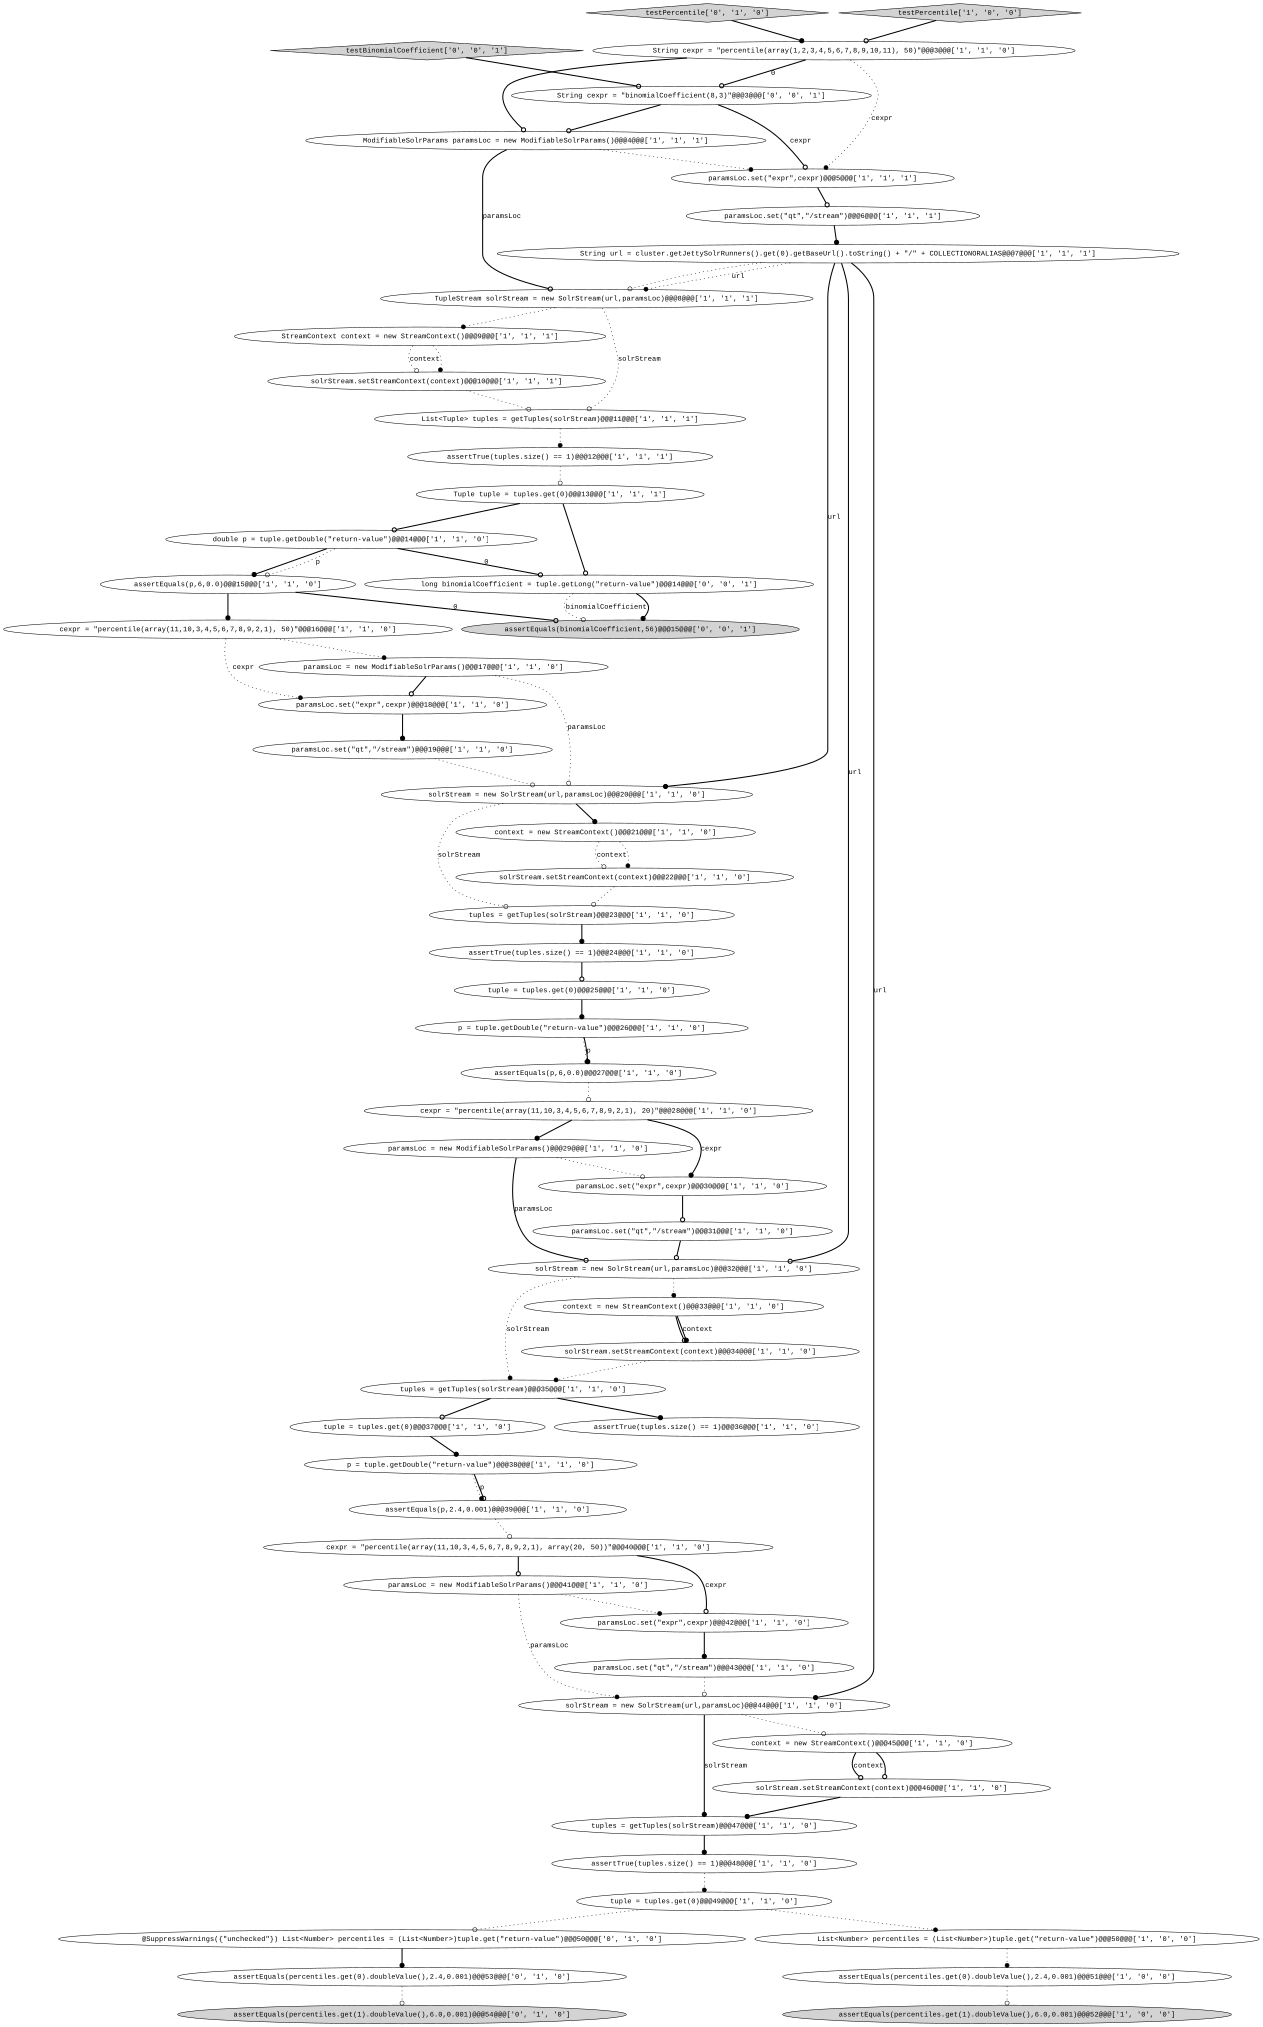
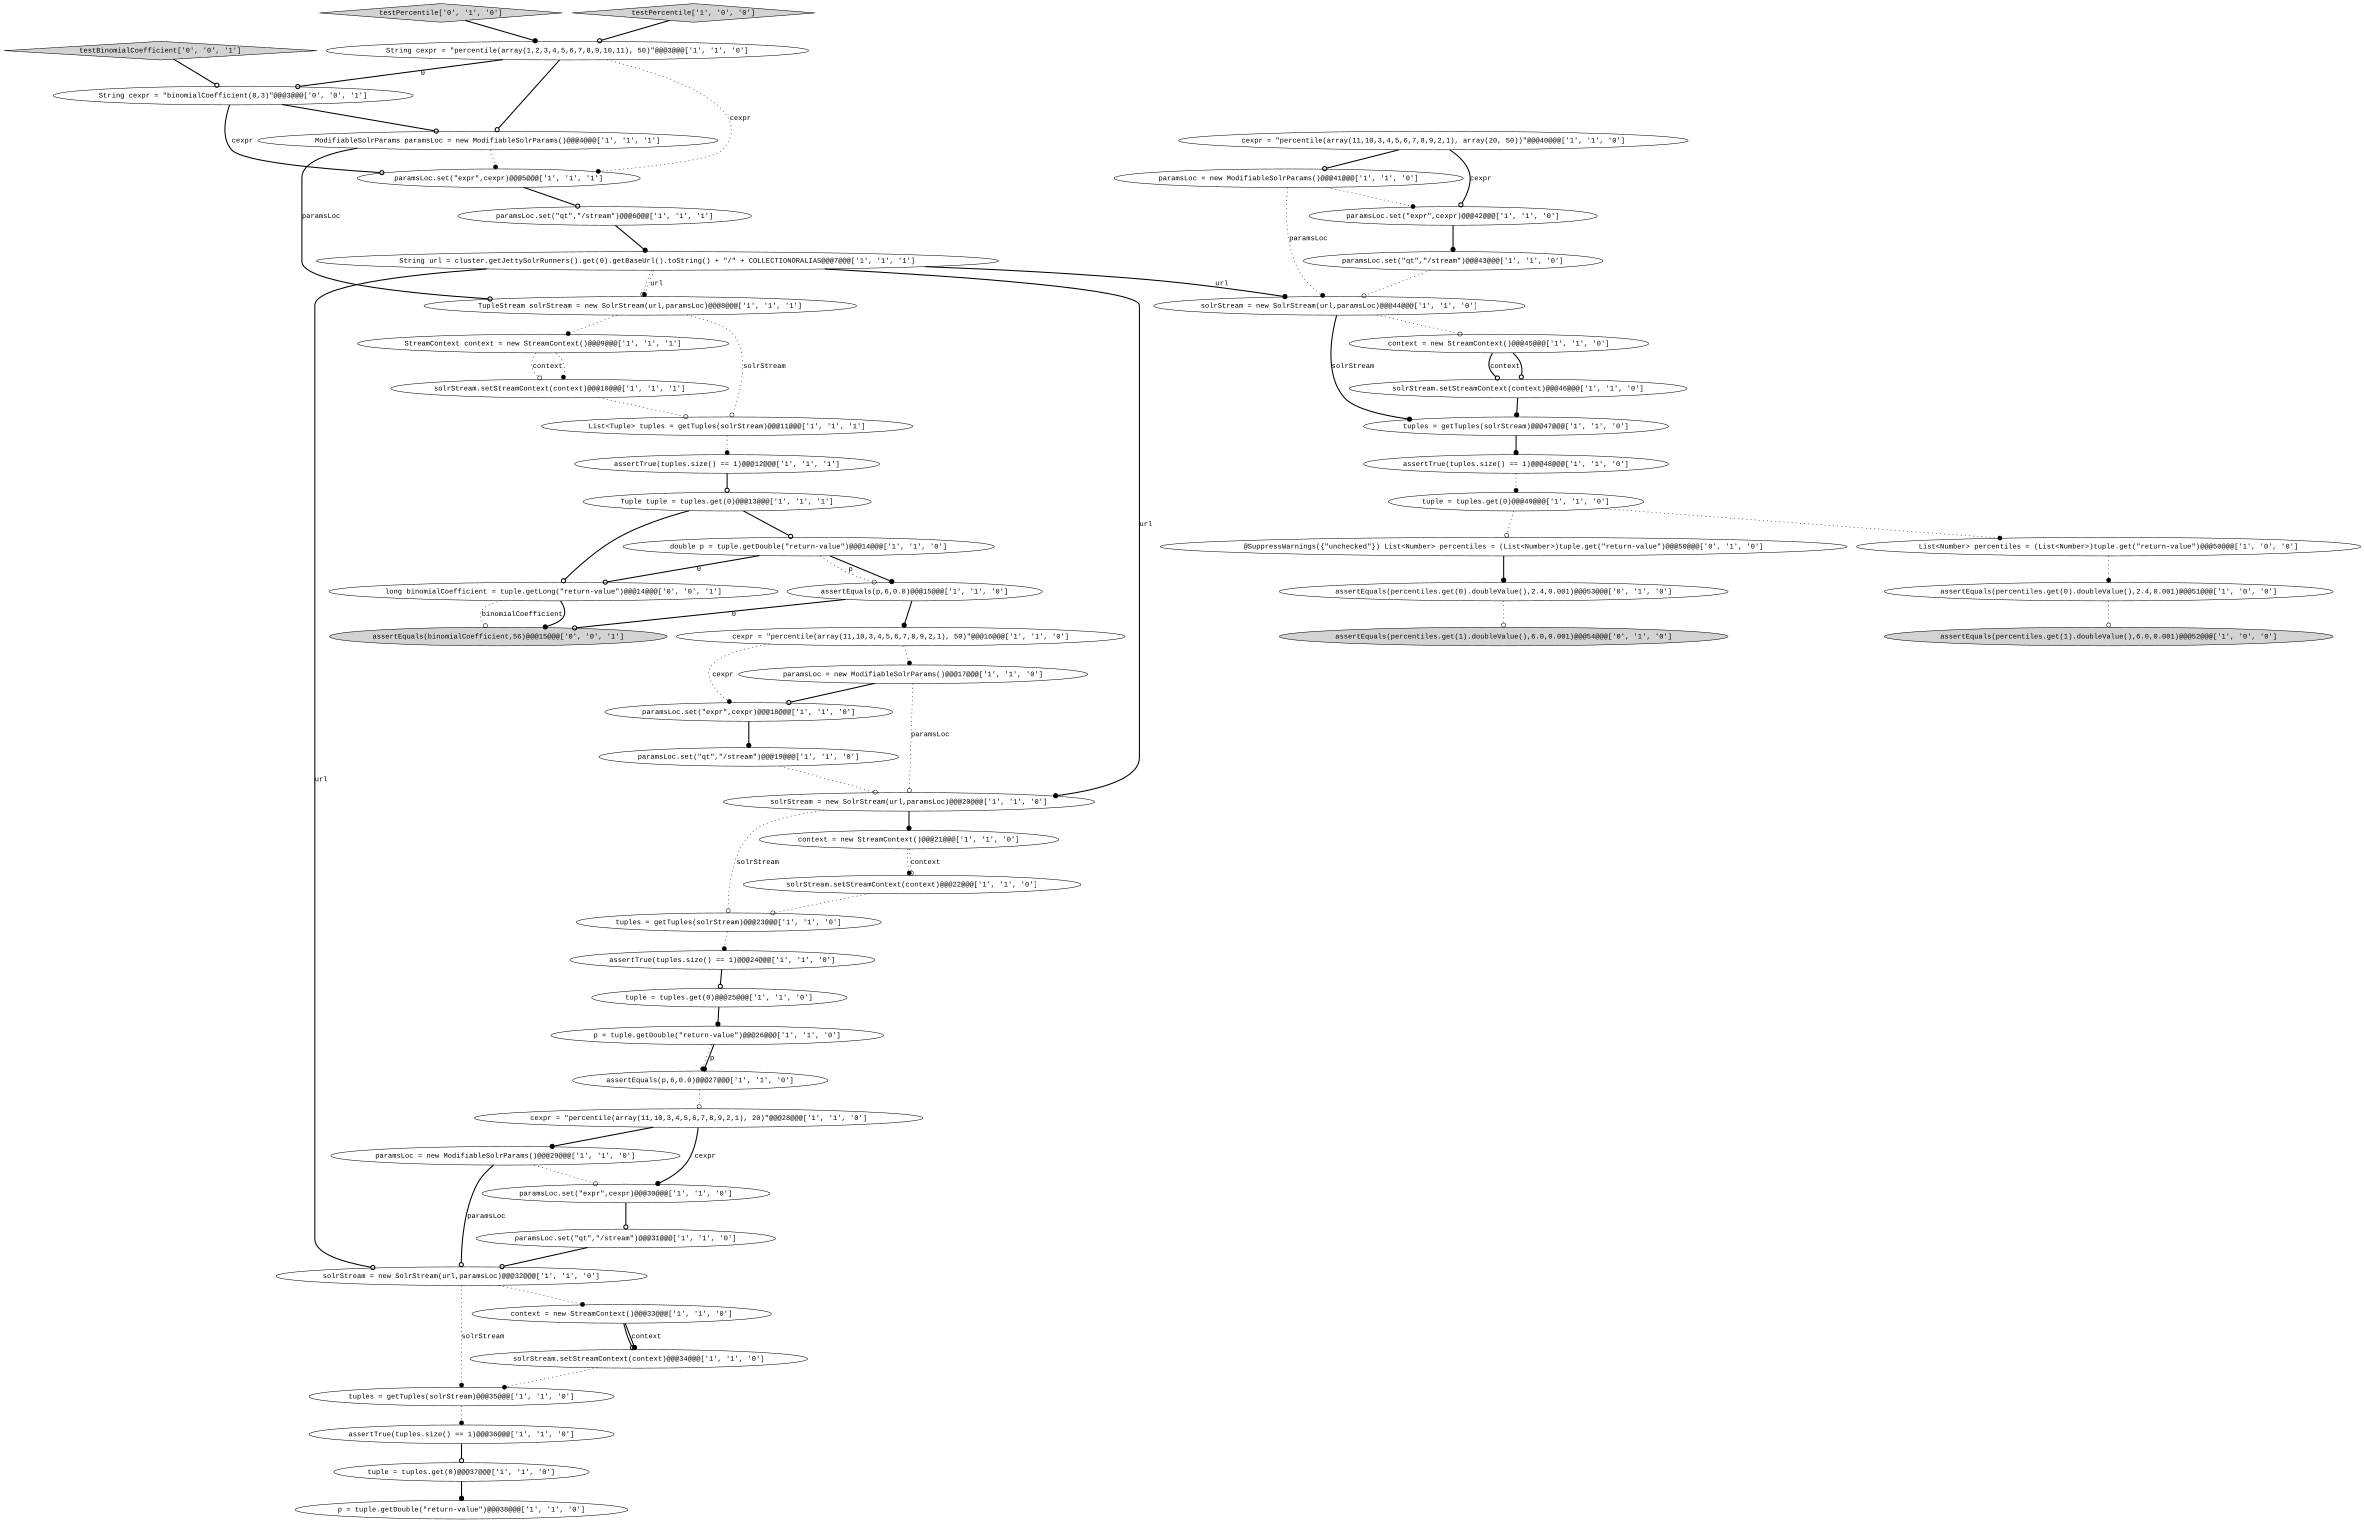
  digraph {
    fontname="Liberation Mono"
    node [fillcolor=white fontname="Liberation Mono" shape=ellipse style=filled]
    edge [arrowhead=odot fontname="Liberation Mono" style=bold]
    n1 [label="assertTrue(tuples.size() == 1)@@@12@@@['1', '1', '1']"]
    n2 [label="Tuple tuple = tuples.get(0)@@@13@@@['1', '1', '1']"]
    n3 [label="long binomialCoefficient = tuple.getLong(\"return-value\")@@@14@@@['0', '0', '1']"]
    n4 [label="double p = tuple.getDouble(\"return-value\")@@@14@@@['1', '1', '0']"]
    n5 [fillcolor=lightgray label="testPercentile['0', '1', '0']" shape=diamond]
    n6 [label="String cexpr = \"percentile(array(1,2,3,4,5,6,7,8,9,10,11), 50)\"@@@3@@@['1', '1', '0']"]
    n7 [label="String cexpr = \"binomialCoefficient(8,3)\"@@@3@@@['0', '0', '1']"]
    n8 [label="paramsLoc.set(\"expr\",cexpr)@@@5@@@['1', '1', '1']"]
    n9 [label="ModifiableSolrParams paramsLoc = new ModifiableSolrParams()@@@4@@@['1', '1', '1']"]
    n10 [label="paramsLoc.set(\"qt\",\"/stream\")@@@31@@@['1', '1', '0']"]
    n11 [label="solrStream = new SolrStream(url,paramsLoc)@@@32@@@['1', '1', '0']"]
    n12 [label="tuples = getTuples(solrStream)@@@35@@@['1', '1', '0']"]
    n13 [label="context = new StreamContext()@@@33@@@['1', '1', '0']"]
    n14 [label="solrStream = new SolrStream(url,paramsLoc)@@@44@@@['1', '1', '0']"]
    n15 [label="context = new StreamContext()@@@45@@@['1', '1', '0']"]
    n16 [label="tuples = getTuples(solrStream)@@@47@@@['1', '1', '0']"]
    n17 [label="solrStream.setStreamContext(context)@@@46@@@['1', '1', '0']"]
    n18 [label="assertTrue(tuples.size() == 1)@@@48@@@['1', '1', '0']"]
    n19 [label="@SuppressWarnings({\"unchecked\"}) List<Number> percentiles = (List<Number>)tuple.get(\"return-value\")@@@50@@@['0', '1', '0']"]
    n20 [label="assertEquals(percentiles.get(0).doubleValue(),2.4,0.001)@@@53@@@['0', '1', '0']"]
    n21 [fillcolor=lightgray label="assertEquals(percentiles.get(1).doubleValue(),6.0,0.001)@@@54@@@['0', '1', '0']"]
    n22 [label="assertEquals(p,6,0.0)@@@27@@@['1', '1', '0']"]
    n23 [label="cexpr = \"percentile(array(11,10,3,4,5,6,7,8,9,2,1), 20)\"@@@28@@@['1', '1', '0']"]
    n24 [label="paramsLoc = new ModifiableSolrParams()@@@29@@@['1', '1', '0']"]
    n25 [label="paramsLoc.set(\"expr\",cexpr)@@@30@@@['1', '1', '0']"]
    n26 [label="cexpr = \"percentile(array(11,10,3,4,5,6,7,8,9,2,1), 50)\"@@@16@@@['1', '1', '0']"]
    n27 [label="paramsLoc = new ModifiableSolrParams()@@@17@@@['1', '1', '0']"]
    n28 [label="paramsLoc.set(\"expr\",cexpr)@@@18@@@['1', '1', '0']"]
    n29 [label="solrStream = new SolrStream(url,paramsLoc)@@@20@@@['1', '1', '0']"]
    n30 [label="paramsLoc.set(\"qt\",\"/stream\")@@@19@@@['1', '1', '0']"]
    n31 [label="assertTrue(tuples.size() == 1)@@@36@@@['1', '1', '0']"]
    n32 [label="tuple = tuples.get(0)@@@37@@@['1', '1', '0']"]
    n33 [label="tuple = tuples.get(0)@@@25@@@['1', '1', '0']"]
    n34 [label="p = tuple.getDouble(\"return-value\")@@@26@@@['1', '1', '0']"]
    n35 [label="paramsLoc.set(\"expr\",cexpr)@@@42@@@['1', '1', '0']"]
    n36 [label="paramsLoc.set(\"qt\",\"/stream\")@@@43@@@['1', '1', '0']"]
    n37 [label="assertEquals(p,6,0.0)@@@15@@@['1', '1', '0']"]
    n38 [fillcolor=lightgray label="assertEquals(binomialCoefficient,56)@@@15@@@['0', '0', '1']"]
    n39 [fillcolor=lightgray label="testPercentile['1', '0', '0']" shape=diamond]
    n40 [label="solrStream.setStreamContext(context)@@@10@@@['1', '1', '1']"]
    n41 [label="List<Tuple> tuples = getTuples(solrStream)@@@11@@@['1', '1', '1']"]
    n42 [fillcolor=lightgray label="testBinomialCoefficient['0', '0', '1']" shape=diamond]
    n43 [label="TupleStream solrStream = new SolrStream(url,paramsLoc)@@@8@@@['1', '1', '1']"]
    n44 [label="StreamContext context = new StreamContext()@@@9@@@['1', '1', '1']"]
    n45 [label="p = tuple.getDouble(\"return-value\")@@@38@@@['1', '1', '0']"]
-   n46 [label="assertEquals(p,2.4,0.001)@@@39@@@['1', '1', '0']"]
    n47 [label="cexpr = \"percentile(array(11,10,3,4,5,6,7,8,9,2,1), array(20, 50))\"@@@40@@@['1', '1', '0']"]
    n48 [label="assertTrue(tuples.size() == 1)@@@24@@@['1', '1', '0']"]
    n49 [label="paramsLoc = new ModifiableSolrParams()@@@41@@@['1', '1', '0']"]
    n50 [label="paramsLoc.set(\"qt\",\"/stream\")@@@6@@@['1', '1', '1']"]
    n51 [label="String url = cluster.getJettySolrRunners().get(0).getBaseUrl().toString() + \"/\" + COLLECTIONORALIAS@@@7@@@['1', '1', '1']"]
    n52 [label="tuple = tuples.get(0)@@@49@@@['1', '1', '0']"]
    n53 [label="solrStream.setStreamContext(context)@@@34@@@['1', '1', '0']"]
    n54 [label="assertEquals(percentiles.get(0).doubleValue(),2.4,0.001)@@@51@@@['1', '0', '0']"]
    n55 [fillcolor=lightgray label="assertEquals(percentiles.get(1).doubleValue(),6.0,0.001)@@@52@@@['1', '0', '0']"]
    n56 [label="tuples = getTuples(solrStream)@@@23@@@['1', '1', '0']"]
    n57 [label="context = new StreamContext()@@@21@@@['1', '1', '0']"]
    n58 [label="solrStream.setStreamContext(context)@@@22@@@['1', '1', '0']"]
    n59 [label="List<Number> percentiles = (List<Number>)tuple.get(\"return-value\")@@@50@@@['1', '0', '0']"]
-   n1 -> n2 [style=dotted]
+   n1 -> n2
    n2 -> n3
    n2 -> n4
    n3 -> n38 [label=binomialCoefficient style=dotted]
    n3 -> n38 [arrowhead=dot]
    n4 -> n3 [label=0]
    n4 -> n37 [arrowhead=dot]
    n4 -> n37 [label=p style=dotted]
    n5 -> n6 [arrowhead=dot]
    n6 -> n7 [label=0]
    n6 -> n8 [arrowhead=dot label=cexpr style=dotted]
    n6 -> n9
    n7 -> n8 [label=cexpr]
    n7 -> n9
    n8 -> n50
    n9 -> n8 [arrowhead=dot style=dotted]
    n9 -> n43 [label=paramsLoc]
    n10 -> n11
    n11 -> n12 [arrowhead=dot label=solrStream style=dotted]
    n11 -> n13 [arrowhead=dot style=dotted]
-   n12 -> n31 [arrowhead=dot]
+   n12 -> n31 [arrowhead=dot style=dotted]
    n13 -> n53
    n13 -> n53 [arrowhead=dot label=context]
    n14 -> n15 [style=dotted]
    n14 -> n16 [arrowhead=dot label=solrStream]
    n15 -> n17 [label=context]
    n15 -> n17
    n16 -> n18 [arrowhead=dot]
    n17 -> n16 [arrowhead=dot]
    n18 -> n52 [arrowhead=dot style=dotted]
    n19 -> n20 [arrowhead=dot]
    n20 -> n21 [style=dotted]
    n22 -> n23 [style=dotted]
    n23 -> n24 [arrowhead=dot]
    n23 -> n25 [arrowhead=dot label=cexpr]
    n24 -> n11 [label=paramsLoc]
    n24 -> n25 [style=dotted]
    n25 -> n10
    n26 -> n27 [arrowhead=dot style=dotted]
    n26 -> n28 [arrowhead=dot label=cexpr style=dotted]
    n27 -> n28
    n27 -> n29 [label=paramsLoc style=dotted]
    n28 -> n30 [arrowhead=dot]
    n29 -> n56 [label=solrStream style=dotted]
    n29 -> n57 [arrowhead=dot]
    n30 -> n29 [style=dotted]
-   n12 -> n32
+   n31 -> n32
    n32 -> n45 [arrowhead=dot]
    n33 -> n34 [arrowhead=dot]
    n34 -> n22 [arrowhead=dot style=dotted]
    n34 -> n22 [arrowhead=dot label=p]
    n35 -> n36 [arrowhead=dot]
    n36 -> n14 [style=dotted]
    n37 -> n26 [arrowhead=dot]
    n37 -> n38 [label=0]
    n39 -> n6
    n40 -> n41 [style=dotted]
    n41 -> n1 [arrowhead=dot style=dotted]
    n42 -> n7
    n43 -> n41 [label=solrStream style=dotted]
    n43 -> n44 [arrowhead=dot style=dotted]
    n44 -> n40 [label=context style=dotted]
    n44 -> n40 [arrowhead=dot style=dotted]
-   n45 -> n46 [arrowhead=dot style=dotted]
-   n45 -> n46 [label=p]
-   n46 -> n47 [style=dotted]
    n47 -> n35 [label=cexpr]
    n47 -> n49
    n48 -> n33
    n49 -> n14 [arrowhead=dot label=paramsLoc style=dotted]
    n49 -> n35 [arrowhead=dot style=dotted]
    n50 -> n51 [arrowhead=dot]
    n51 -> n11 [label=url]
    n51 -> n14 [arrowhead=dot label=url]
    n51 -> n29 [arrowhead=dot label=url]
    n51 -> n43 [arrowhead=dot label=url style=dotted]
    n51 -> n43 [style=dotted]
    n52 -> n19 [style=dotted]
    n52 -> n59 [arrowhead=dot style=dotted]
    n53 -> n12 [arrowhead=dot style=dotted]
    n54 -> n55 [style=dotted]
-   n56 -> n48 [arrowhead=dot]
+   n56 -> n48 [arrowhead=dot style=dotted]
    n57 -> n58 [label=context style=dotted]
    n57 -> n58 [arrowhead=dot style=dotted]
    n58 -> n56 [style=dotted]
    n59 -> n54 [arrowhead=dot style=dotted]
  }
